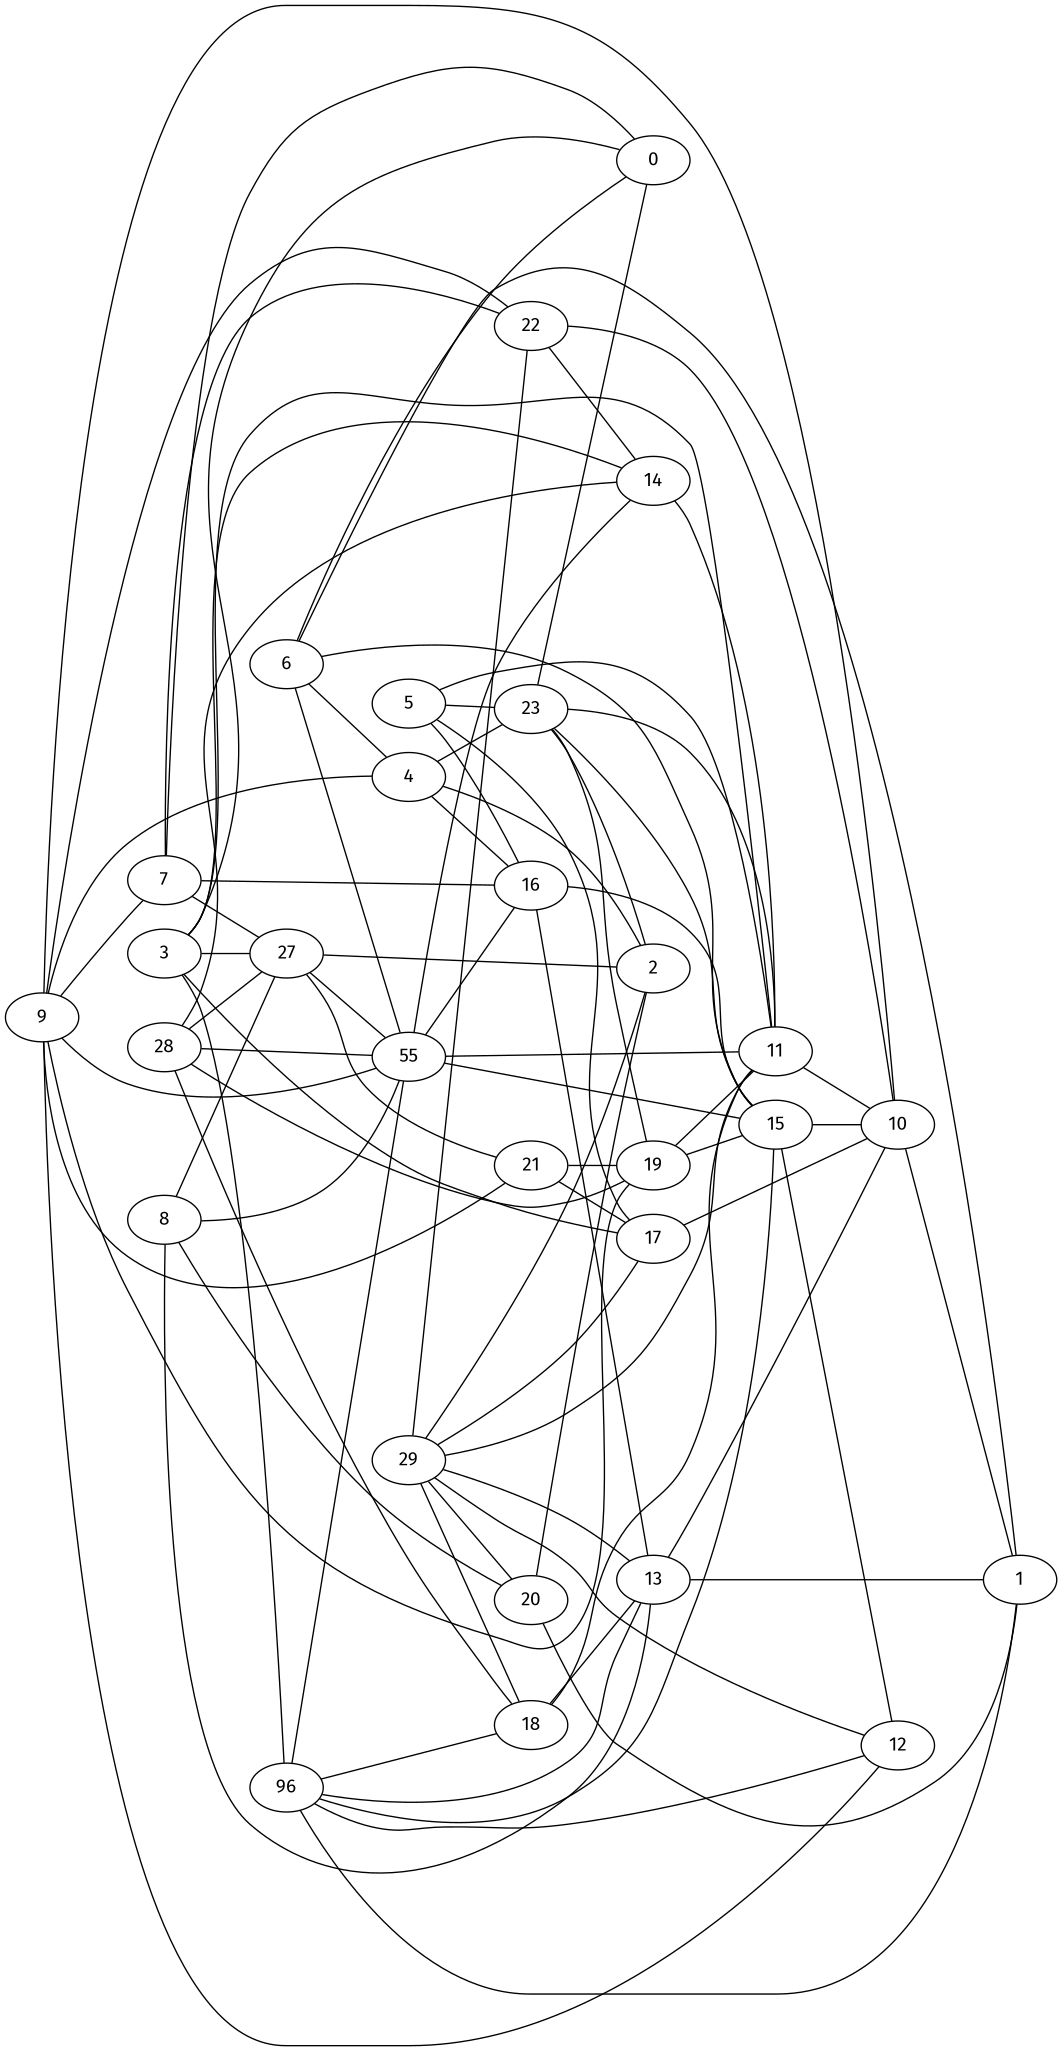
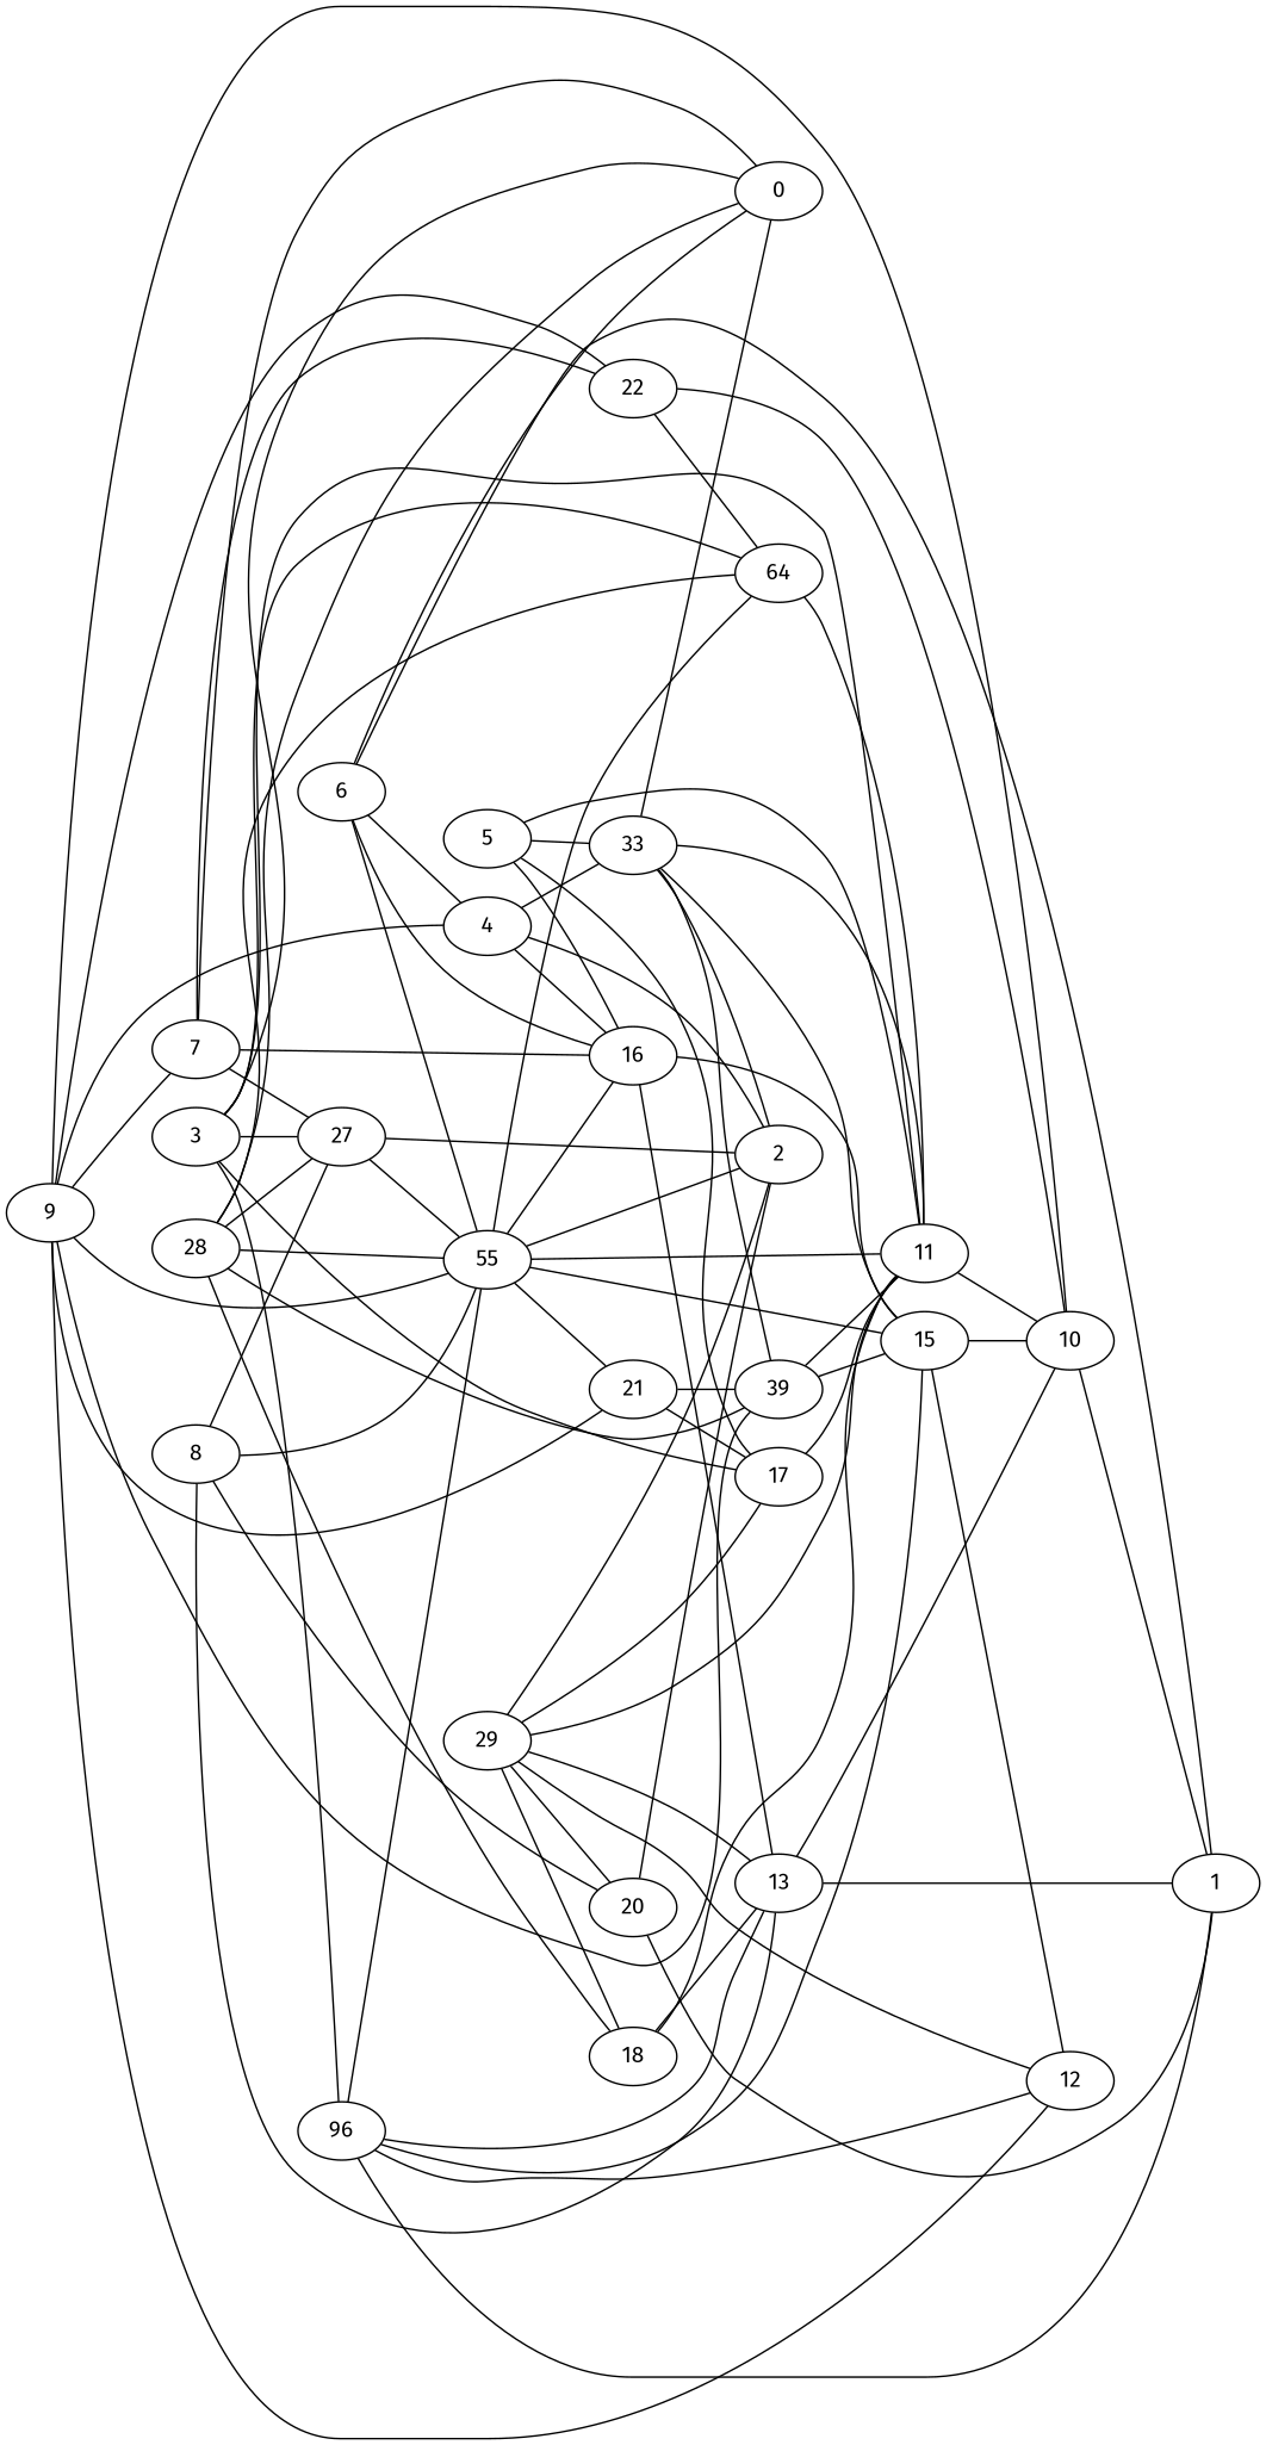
  digraph {
    fontname="Fira Sans"
    rankdir=LR
    node [fontname="Fira Sans"]
    edge [color=black dir=none fontname="Fira Sans"]
    28
-   14
-   19
+   14 [label=64]
+   19 [label=39]
    n4 [label=55]
    0
    27
    18
    11
    15
    10
    n11 [label=96]
    1
    13
    12
    9
    4
    7
    21
    22
    16
    2
    6
-   23
+   23 [label=33]
    3
    17
    20
    5
    29
    8
    subgraph sub_1 {
      28
      14
      19
      n4
      0
      27
      18
      11
      15
      10
      n11
      1
      13
      12
      9
      4
      7
      21
      22
      16
      2
      6
      23
      3
      17
      20
      5
      29
      8
    }
    28 -> 14
    28 -> 19
    28 -> n4
+   28 -> 0
    28 -> 27
    28 -> 18
    14 -> 11
    19 -> 11
    19 -> 15
    n4 -> 14
    n4 -> 11
    n4 -> 15
    n4 -> 16
+   n4 -> 2
    27 -> n4
-   27 -> 21
+   n4 -> 21
    27 -> 2
    18 -> 11
    18 -> 13
    11 -> 10
    15 -> 10
    15 -> 12
    10 -> 1
    n11 -> n4
-   n11 -> 18
    n11 -> 15
    n11 -> 1
    n11 -> 13
    n11 -> 12
    13 -> 10
    13 -> 1
    9 -> 19
    9 -> n4
    9 -> 10
    9 -> 12
    9 -> 4
    9 -> 7
    9 -> 21
    9 -> 22
    4 -> 16
    4 -> 2
    4 -> 23
    7 -> 0
    7 -> 27
    7 -> 22
    7 -> 16
    21 -> 19
    21 -> 17
    22 -> 14
    22 -> 10
    16 -> 15
    16 -> 13
    6 -> n4
    6 -> 0
-   6 -> 15
+   6 -> 16
    6 -> 1
    6 -> 4
    23 -> 19
    23 -> 0
    23 -> 11
    23 -> 15
    23 -> 2
    3 -> 14
    3 -> 0
    3 -> 27
    3 -> 11
    3 -> n11
    3 -> 17
-   17 -> 10
+   17 -> 11
    20 -> 1
    20 -> 2
    5 -> 11
    5 -> 16
    5 -> 23
    5 -> 17
    29 -> 18
    29 -> 11
    29 -> 13
    29 -> 12
-   29 -> 22
    29 -> 2
    29 -> 17
    29 -> 20
    8 -> n4
    8 -> 27
    8 -> 13
    8 -> 20
  }
